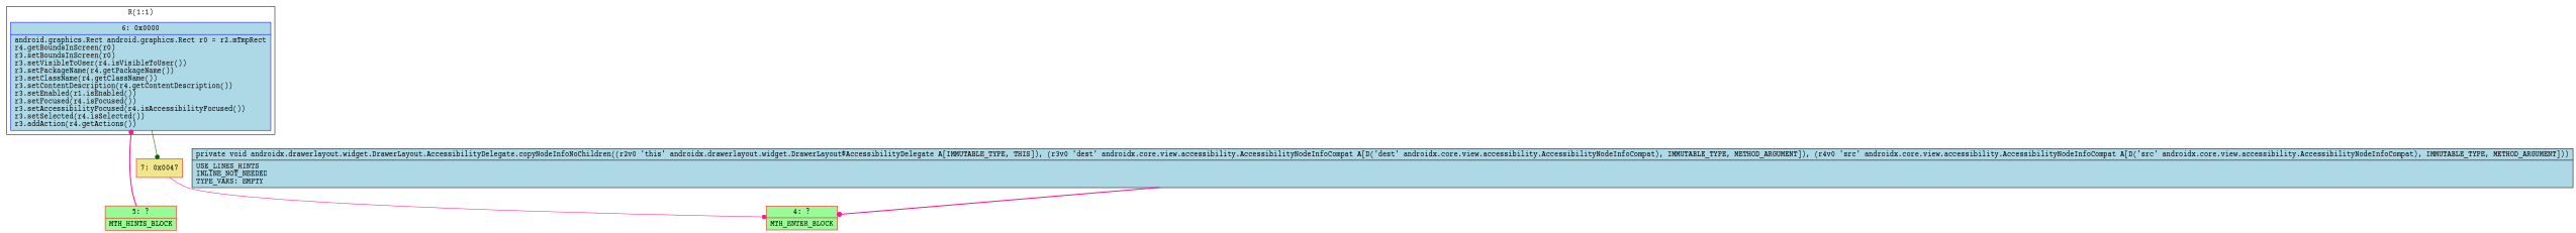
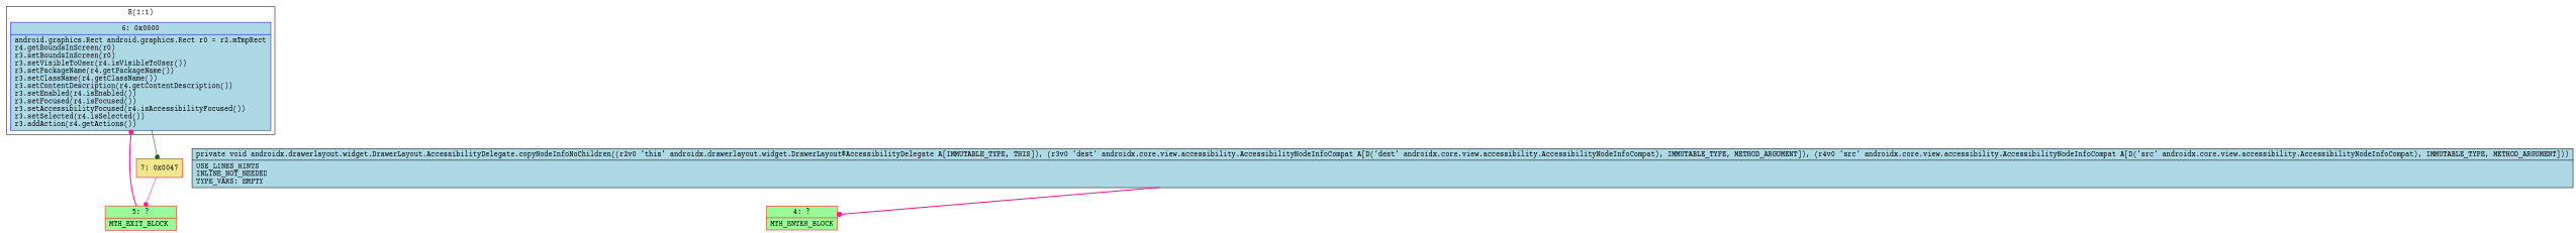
  digraph {
    fontname="Courier Prime"
    node [color=red fillcolor=lightblue fontname="Courier Prime" shape=record style=filled]
    edge [arrowhead=dot color=deeppink fontname="Courier Prime" style=solid]
-   n1 [color=blue label="{6\:\ 0x0000|android.graphics.Rect android.graphics.Rect r0 = r2.mTmpRect\lr4.getBoundsInScreen(r0)\lr3.setBoundsInScreen(r0)\lr3.setVisibleToUser(r4.isVisibleToUser())\lr3.setPackageName(r4.getPackageName())\lr3.setClassName(r4.getClassName())\lr3.setContentDescription(r4.getContentDescription())\lr3.setEnabled(r1.isEnabled())\lr3.setFocused(r4.isFocused())\lr3.setAccessibilityFocused(r4.isAccessibilityFocused())\lr3.setSelected(r4.isSelected())\lr3.addAction(r4.getActions())\l}"]
+   n1 [color=blue label="{6\:\ 0x0000|android.graphics.Rect android.graphics.Rect r0 = r2.mTmpRect\lr4.getBoundsInScreen(r0)\lr3.setBoundsInScreen(r0)\lr3.setVisibleToUser(r4.isVisibleToUser())\lr3.setPackageName(r4.getPackageName())\lr3.setClassName(r4.getClassName())\lr3.setContentDescription(r4.getContentDescription())\lr3.setEnabled(r4.isEnabled())\lr3.setFocused(r4.isFocused())\lr3.setAccessibilityFocused(r4.isAccessibilityFocused())\lr3.setSelected(r4.isSelected())\lr3.addAction(r4.getActions())\l}"]
    n2 [fillcolor=khaki label="{7\:\ 0x0047}"]
-   n3 [fillcolor=palegreen label="{5\:\ ?|MTH_HINTS_BLOCK\l}"]
+   n3 [fillcolor=palegreen label="{5\:\ ?|MTH_EXIT_BLOCK\l}"]
    n4 [fillcolor=palegreen label="{4\:\ ?|MTH_ENTER_BLOCK\l}"]
    n5 [label="{private void androidx.drawerlayout.widget.DrawerLayout.AccessibilityDelegate.copyNodeInfoNoChildren((r2v0 'this' androidx.drawerlayout.widget.DrawerLayout$AccessibilityDelegate A[IMMUTABLE_TYPE, THIS]), (r3v0 'dest' androidx.core.view.accessibility.AccessibilityNodeInfoCompat A[D('dest' androidx.core.view.accessibility.AccessibilityNodeInfoCompat), IMMUTABLE_TYPE, METHOD_ARGUMENT]), (r4v0 'src' androidx.core.view.accessibility.AccessibilityNodeInfoCompat A[D('src' androidx.core.view.accessibility.AccessibilityNodeInfoCompat), IMMUTABLE_TYPE, METHOD_ARGUMENT]))  | USE_LINES_HINTS\lINLINE_NOT_NEEDED\lTYPE_VARS: EMPTY\l}" color=""]
    subgraph cluster_1 {
      label="R(1:1)"
      n1
    }
    n1 -> n2 [color=darkgreen]
-   n2 -> n4
+   n2 -> n3
    n3 -> n1 [style=bold]
    n5 -> n4 [style=bold]
  }
